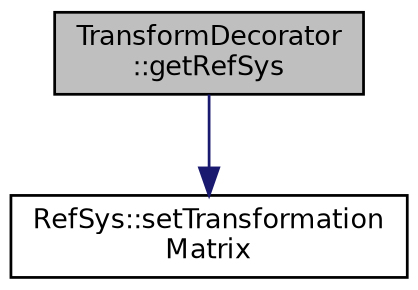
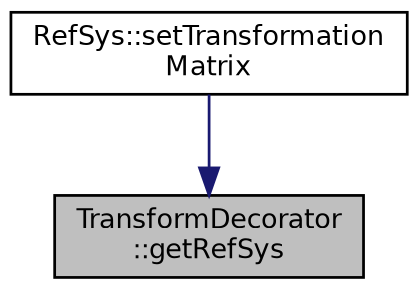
  digraph {
    rankdir=TB
    node [color=black fontname=Helvetica fontsize=10 shape=record style=filled]
    n1 [fillcolor=grey75 fontcolor=black height=0.2 label="TransformDecorator\l::getRefSys" width=0.4]
    n2 [fillcolor=white height=0.2 label="RefSys::setTransformation\lMatrix" width=0.4]
-   n1 -> n2 [color=midnightblue fontname=Helvetica fontsize=10 labelfontname=Helvetica labelfontsize=10 style=solid]
+   n2 -> n1 [color=midnightblue fontname=Helvetica fontsize=10 labelfontname=Helvetica labelfontsize=10 style=solid]
  }
